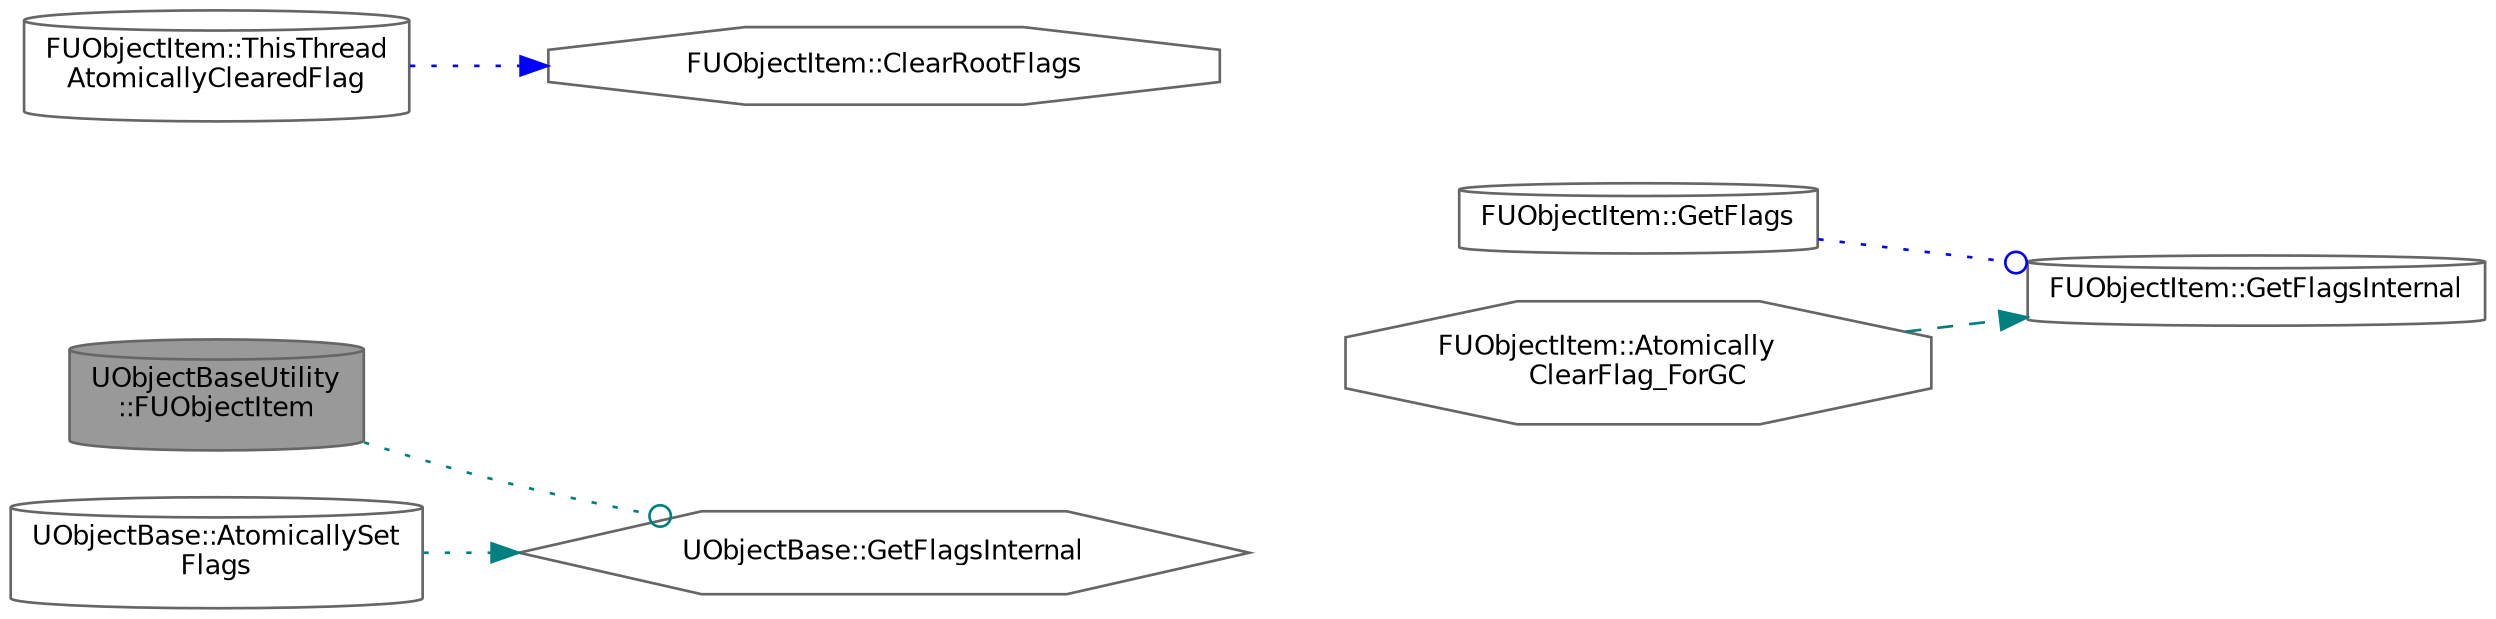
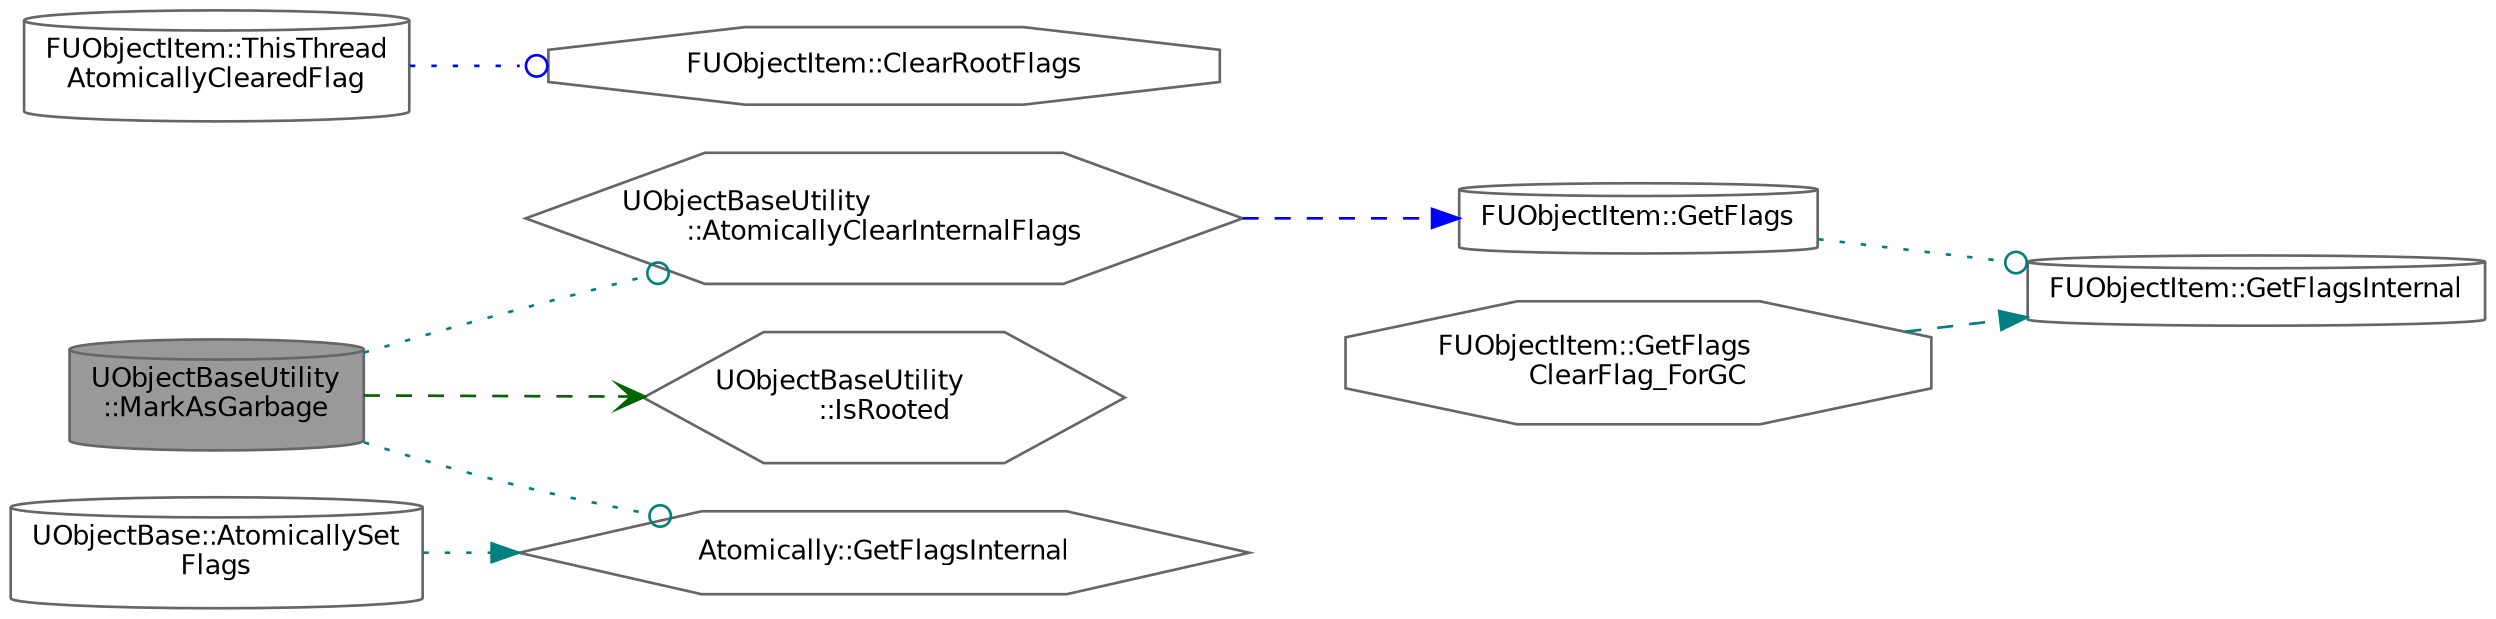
  digraph {
    rankdir=LR
    node [color=grey40 fillcolor=white fontname=Helvetica fontsize=10 shape=cylinder style=filled]
    edge [arrowhead=normal color=teal fontname=Helvetica fontsize=10 labelfontname=Helvetica labelfontsize=10 style=dotted]
-   n1 [color=gray40 fillcolor=grey60 fontcolor=black height=0.2 label="UObjectBaseUtility\l::FUObjectItem" width=0.4]
-   n4 [height=0.2 label="UObjectBase::GetFlagsInternal" shape=hexagon width=0.4]
+   n1 [color=gray40 fillcolor=grey60 fontcolor=black height=0.2 label="UObjectBaseUtility\l::MarkAsGarbage" width=0.4]
+   n2 [height=0.2 label="UObjectBaseUtility\l::AtomicallyClearInternalFlags" shape=hexagon width=0.4]
+   n3 [height=0.2 label="UObjectBaseUtility\l::IsRooted" shape=hexagon width=0.4]
+   n4 [height=0.2 label="Atomically::GetFlagsInternal" shape=hexagon width=0.4]
    n5 [height=0.2 label="FUObjectItem::GetFlags" width=0.4]
    n6 [height=0.2 label="UObjectBase::AtomicallySet\lFlags" width=0.4]
    n7 [height=0.2 label="FUObjectItem::GetFlagsInternal" width=0.4]
    n8 [height=0.2 label="FUObjectItem::ThisThread\lAtomicallyClearedFlag" width=0.4]
    n9 [height=0.2 label="FUObjectItem::ClearRootFlags" shape=octagon width=0.4]
-   n10 [height=0.2 label="FUObjectItem::Atomically\lClearFlag_ForGC" shape=octagon width=0.4]
+   n10 [height=0.2 label="FUObjectItem::GetFlags\lClearFlag_ForGC" shape=octagon width=0.4]
+   n1 -> n2 [arrowhead=odot]
+   n1 -> n3 [arrowhead=vee color=darkgreen style=dashed]
    n1 -> n4 [arrowhead=odot]
-   n5 -> n7 [arrowhead=odot color=blue]
+   n2 -> n5 [color=blue style=dashed]
+   n5 -> n7 [arrowhead=odot]
    n6 -> n4
-   n8 -> n9 [color=blue]
+   n8 -> n9 [arrowhead=odot color=blue]
    n10 -> n7 [style=dashed]
  }
